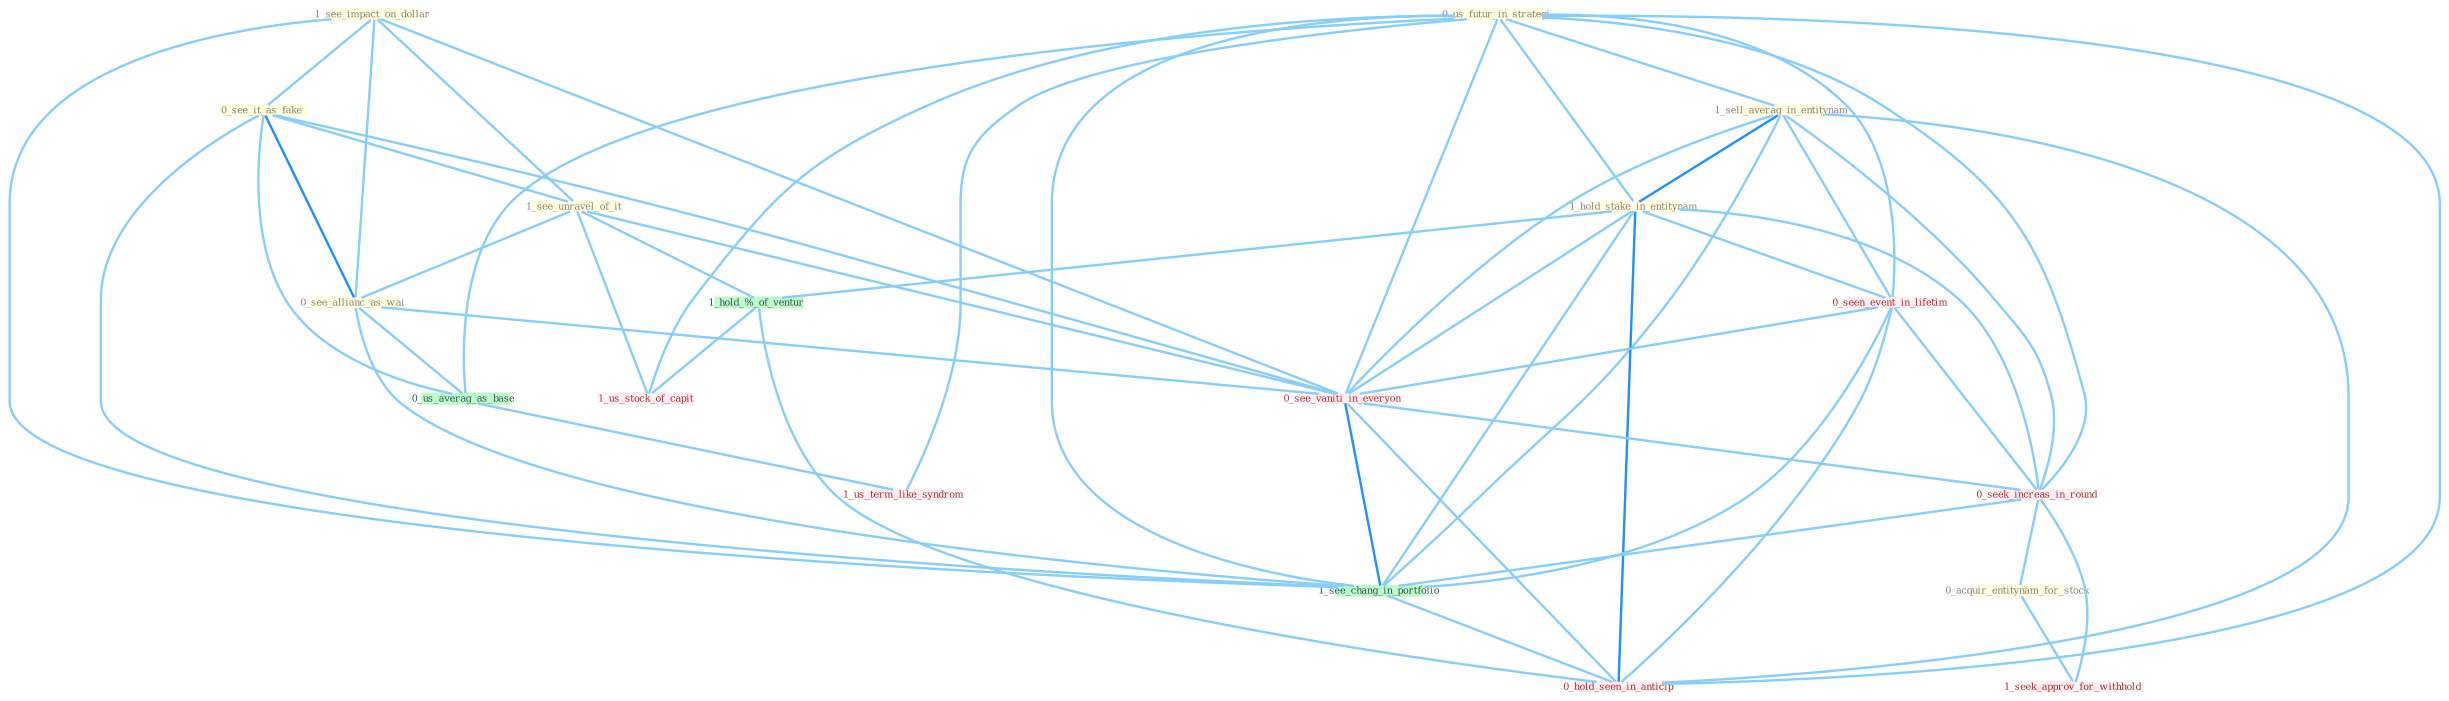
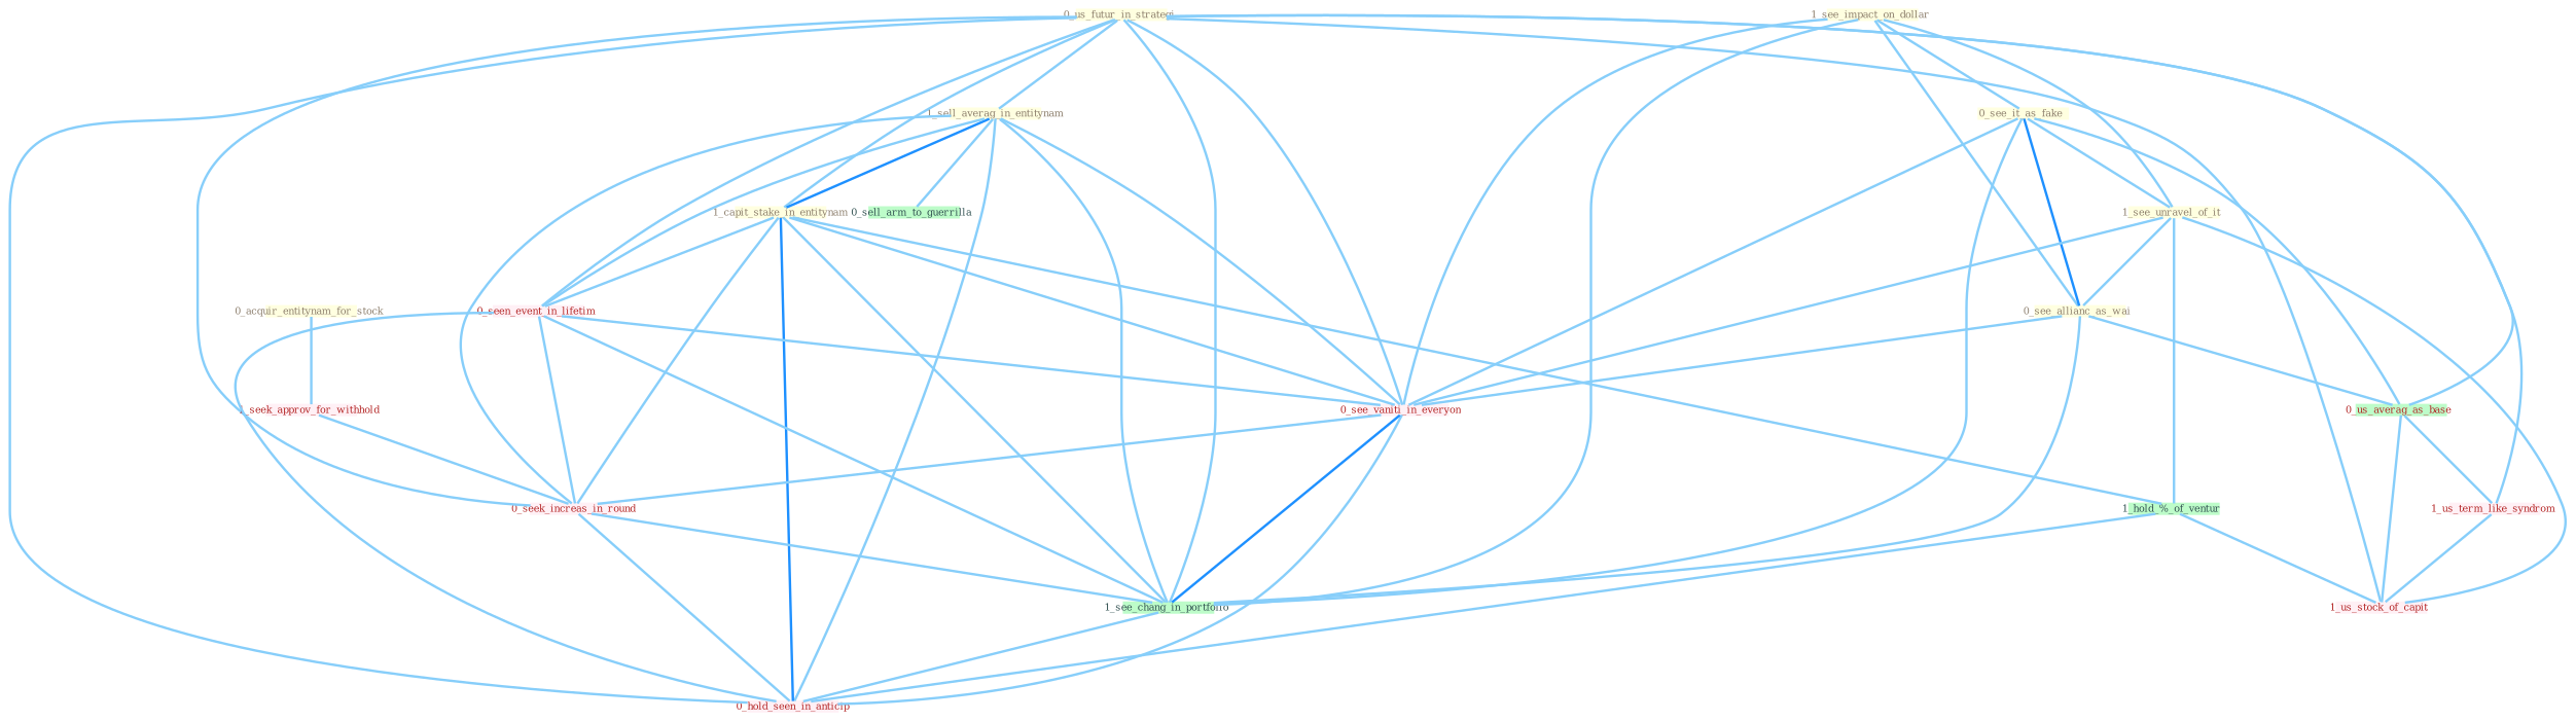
  graph {
    node [color="#ffffe0" fixedsize=true fontcolor="#8b7d6b" fontsize=4 shape=polygon style=filled]
    edge [color="#87cefa" w=1]
    "0_us_futur_in_strategi " [height=.06 width=.5]
    "1_see_impact_on_dollar " [height=.06 width=.5]
    "0_see_it_as_fake " [height=.06 width=.5]
    "1_see_unravel_of_it " [height=.06 width=.5]
    n5 [height=.06 label="1_sell_averag_in_entitynam" width=.5]
-   "1_hold_stake_in_entitynam " [height=.06 width=.5]
+   "1_hold_stake_in_entitynam " [height=.06 width=.5 label="1_capit_stake_in_entitynam"]
    "0_see_allianc_as_wai " [height=.06 width=.5]
    "0_acquir_entitynam_for_stock " [height=.06 width=.5]
    "0_seen_event_in_lifetim " [color="#fff0f5" fontcolor="#b22222" height=.06 width=.5]
    "1_us_term_like_syndrom " [color="#fff0f5" fontcolor="#b22222" height=.06 width=.5]
    "1_seek_approv_for_withhold " [color="#fff0f5" fontcolor="#b22222" height=.06 width=.5]
    "0_see_vaniti_in_everyon " [color="#fff0f5" fontcolor="#b22222" height=.06 width=.5]
    "0_seek_increas_in_round " [color="#fff0f5" fontcolor="#b22222" height=.06 width=.5]
    "1_us_stock_of_capit " [color="#fff0f5" fontcolor="#b22222" height=.06 width=.5]
    n15 [color="#fff0f5" fontcolor="#b22222" height=.06 label="0_hold_seen_in_anticip" width=.5]
-   "0_us_averag_as_base " [color="#BDFCC9" fontcolor="#2f4f4f" height=.06 width=.5]
+   "0_us_averag_as_base " [color="#BDFCC9" fontcolor="#b22222" height=.06 width=.5]
    "1_see_chang_in_portfolio " [color="#BDFCC9" fontcolor="#2f4f4f" height=.06 width=.5]
    "1_hold_%_of_ventur " [color="#BDFCC9" fontcolor="#2f4f4f" height=.06 width=.5]
+   "0_sell_arm_to_guerrilla " [color="#BDFCC9" fontcolor="#2f4f4f" height=.06 width=.5]
    subgraph sub_1 {
      "0_us_futur_in_strategi "
      "1_see_impact_on_dollar "
      "0_see_it_as_fake "
      "1_see_unravel_of_it "
      n5
      "1_hold_stake_in_entitynam "
      "0_see_allianc_as_wai "
      "0_acquir_entitynam_for_stock "
    }
    subgraph sub_2 {
      "0_seen_event_in_lifetim "
      "1_us_term_like_syndrom "
      "1_seek_approv_for_withhold "
      "0_see_vaniti_in_everyon "
      "0_seek_increas_in_round "
      "1_us_stock_of_capit "
      n15
    }
    "0_us_futur_in_strategi " -- n5
    "0_us_futur_in_strategi " -- "1_hold_stake_in_entitynam "
    "0_us_futur_in_strategi " -- "0_seen_event_in_lifetim "
    "0_us_futur_in_strategi " -- "1_us_term_like_syndrom "
    "0_us_futur_in_strategi " -- "0_see_vaniti_in_everyon "
    "0_us_futur_in_strategi " -- "0_seek_increas_in_round "
    "0_us_futur_in_strategi " -- "1_us_stock_of_capit "
    "0_us_futur_in_strategi " -- n15
    "0_us_futur_in_strategi " -- "0_us_averag_as_base "
    "0_us_futur_in_strategi " -- "1_see_chang_in_portfolio "
    "1_see_impact_on_dollar " -- "0_see_it_as_fake "
    "1_see_impact_on_dollar " -- "1_see_unravel_of_it "
    "1_see_impact_on_dollar " -- "0_see_allianc_as_wai "
    "1_see_impact_on_dollar " -- "0_see_vaniti_in_everyon "
    "1_see_impact_on_dollar " -- "1_see_chang_in_portfolio "
    "0_see_it_as_fake " -- "1_see_unravel_of_it "
    "0_see_it_as_fake " -- "0_see_allianc_as_wai " [color="#1e90ff" w=2]
    "0_see_it_as_fake " -- "0_see_vaniti_in_everyon "
    "0_see_it_as_fake " -- "0_us_averag_as_base "
    "0_see_it_as_fake " -- "1_see_chang_in_portfolio "
    "1_see_unravel_of_it " -- "0_see_allianc_as_wai "
    "1_see_unravel_of_it " -- "0_see_vaniti_in_everyon "
    "1_see_unravel_of_it " -- "1_us_stock_of_capit "
    "1_see_unravel_of_it " -- "1_hold_%_of_ventur "
    n5 -- "1_hold_stake_in_entitynam " [color="#1e90ff" w=2]
    n5 -- "0_seen_event_in_lifetim "
    n5 -- "0_see_vaniti_in_everyon "
    n5 -- "0_seek_increas_in_round "
    n5 -- n15
    n5 -- "1_see_chang_in_portfolio "
+   n5 -- "0_sell_arm_to_guerrilla "
    "1_hold_stake_in_entitynam " -- "0_seen_event_in_lifetim "
    "1_hold_stake_in_entitynam " -- "0_see_vaniti_in_everyon "
    "1_hold_stake_in_entitynam " -- "0_seek_increas_in_round "
    "1_hold_stake_in_entitynam " -- n15 [color="#1e90ff" w=2]
    "1_hold_stake_in_entitynam " -- "1_see_chang_in_portfolio "
    "1_hold_stake_in_entitynam " -- "1_hold_%_of_ventur "
    "0_see_allianc_as_wai " -- "0_see_vaniti_in_everyon "
    "0_see_allianc_as_wai " -- "0_us_averag_as_base "
    "0_see_allianc_as_wai " -- "1_see_chang_in_portfolio "
    "0_acquir_entitynam_for_stock " -- "1_seek_approv_for_withhold "
    "0_seen_event_in_lifetim " -- "0_see_vaniti_in_everyon "
    "0_seen_event_in_lifetim " -- "0_seek_increas_in_round "
    "0_seen_event_in_lifetim " -- n15
    "0_seen_event_in_lifetim " -- "1_see_chang_in_portfolio "
+   "1_us_term_like_syndrom " -- "1_us_stock_of_capit "
    "1_seek_approv_for_withhold " -- "0_seek_increas_in_round "
    "0_see_vaniti_in_everyon " -- "0_seek_increas_in_round "
    "0_see_vaniti_in_everyon " -- n15
    "0_see_vaniti_in_everyon " -- "1_see_chang_in_portfolio " [color="#1e90ff" w=2]
-   "0_seek_increas_in_round " -- "0_acquir_entitynam_for_stock "
+   "0_seek_increas_in_round " -- n15
    "0_seek_increas_in_round " -- "1_see_chang_in_portfolio "
    "0_us_averag_as_base " -- "1_us_term_like_syndrom "
+   "0_us_averag_as_base " -- "1_us_stock_of_capit "
    "1_see_chang_in_portfolio " -- n15
    "1_hold_%_of_ventur " -- "1_us_stock_of_capit "
    "1_hold_%_of_ventur " -- n15
  }
